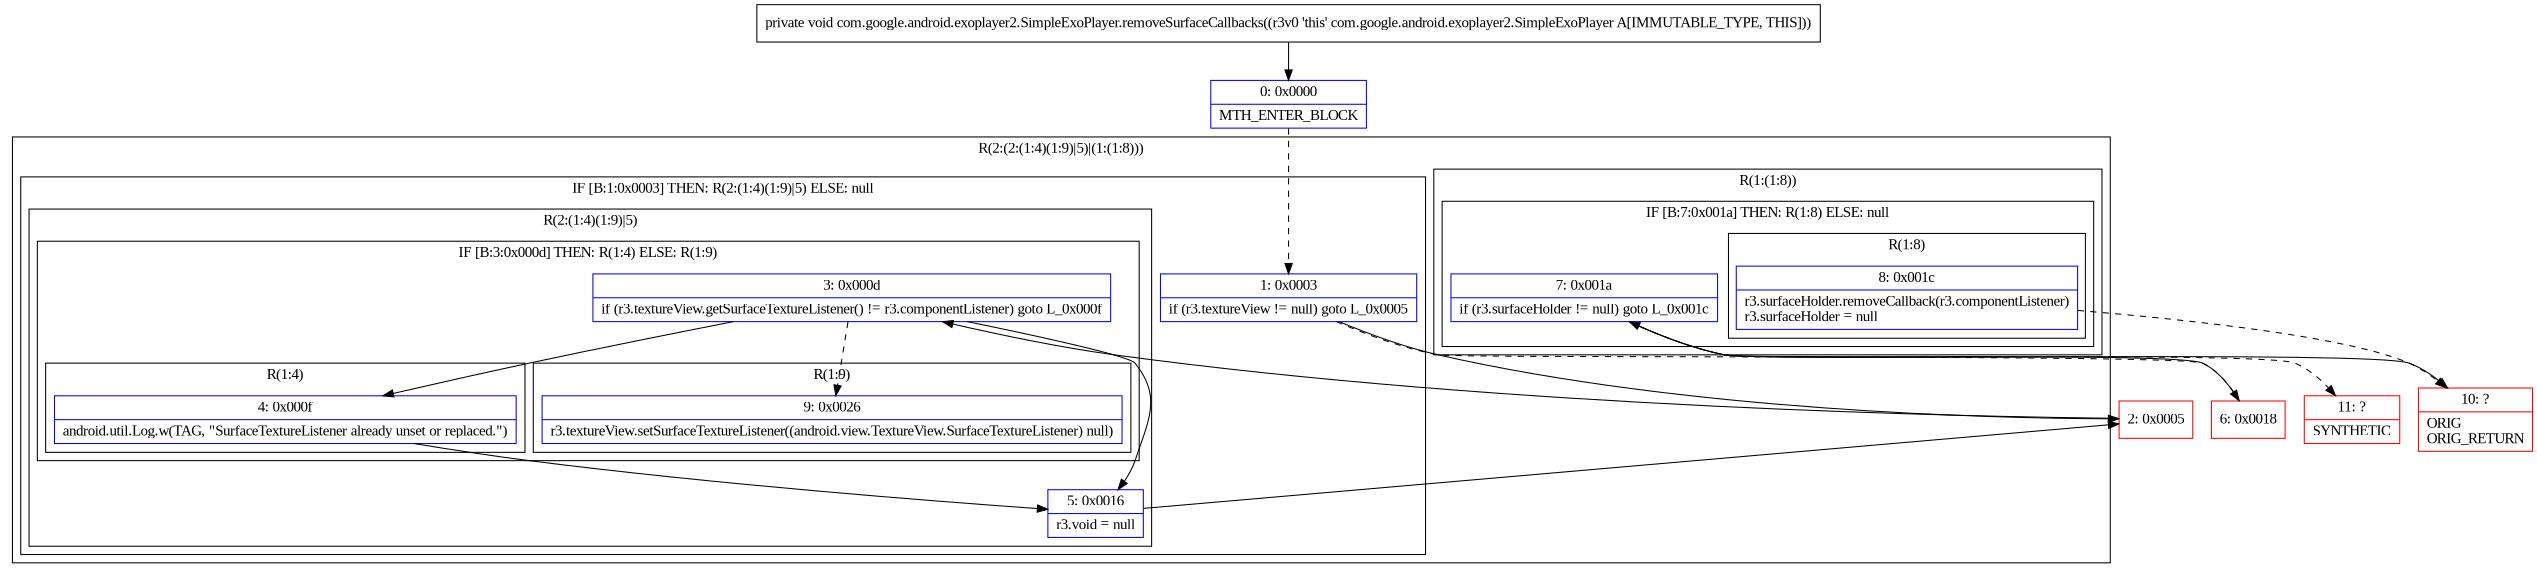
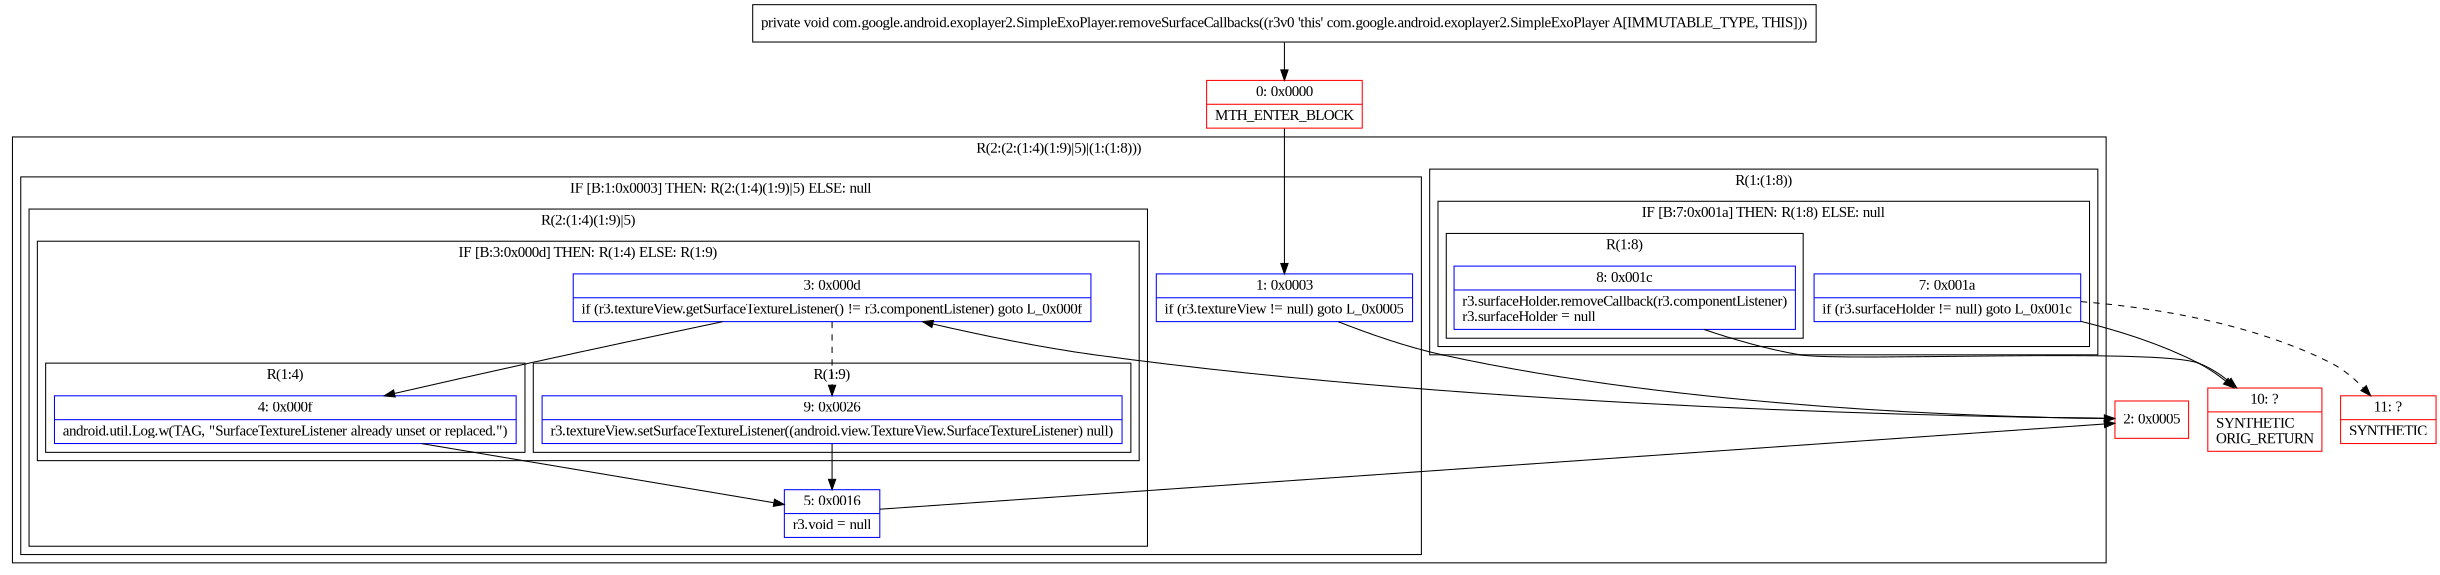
  digraph {
    fontname="Liberation Serif"
    node [color=blue fontname="Liberation Serif" shape=record]
    edge [fontname="Liberation Serif"]
    n1 [label="{4\:\ 0x000f|android.util.Log.w(TAG, \"SurfaceTextureListener already unset or replaced.\")\l}"]
    n2 [label="{9\:\ 0x0026|r3.textureView.setSurfaceTextureListener((android.view.TextureView.SurfaceTextureListener) null)\l}"]
    n3 [label="{3\:\ 0x000d|if (r3.textureView.getSurfaceTextureListener() != r3.componentListener) goto L_0x000f\l}"]
    n4 [label="{5\:\ 0x0016|r3.void = null\l}"]
    n5 [label="{1\:\ 0x0003|if (r3.textureView != null) goto L_0x0005\l}"]
    n6 [label="{8\:\ 0x001c|r3.surfaceHolder.removeCallback(r3.componentListener)\lr3.surfaceHolder = null\l}"]
    n7 [label="{7\:\ 0x001a|if (r3.surfaceHolder != null) goto L_0x001c\l}"]
    n8 [color=red label="{2\:\ 0x0005}"]
-   n9 [color=red label="{6\:\ 0x0018}"]
-   n10 [color=red label="{10\:\ ?|ORIG\lORIG_RETURN\l}"]
+   n10 [color=red label="{10\:\ ?|SYNTHETIC\lORIG_RETURN\l}"]
    n11 [color=red label="{11\:\ ?|SYNTHETIC\l}"]
-   n12 [label="{0\:\ 0x0000|MTH_ENTER_BLOCK\l}"]
+   n12 [color=red label="{0\:\ 0x0000|MTH_ENTER_BLOCK\l}"]
    n13 [label="{private void com.google.android.exoplayer2.SimpleExoPlayer.removeSurfaceCallbacks((r3v0 'this' com.google.android.exoplayer2.SimpleExoPlayer A[IMMUTABLE_TYPE, THIS])) }" color=""]
    subgraph cluster_1 {
      label="R(2:(2:(1:4)(1:9)|5)|(1:(1:8)))"
      subgraph cluster_2 {
        label="IF [B:1:0x0003] THEN: R(2:(1:4)(1:9)|5) ELSE: null"
        n5
        subgraph cluster_3 {
          label="R(2:(1:4)(1:9)|5)"
          n4
          subgraph cluster_4 {
            label="IF [B:3:0x000d] THEN: R(1:4) ELSE: R(1:9)"
            n3
            subgraph cluster_5 {
              label="R(1:4)"
              n1
            }
            subgraph cluster_6 {
              label="R(1:9)"
              n2
            }
          }
        }
      }
      subgraph cluster_7 {
        label="R(1:(1:8))"
        subgraph cluster_8 {
          label="IF [B:7:0x001a] THEN: R(1:8) ELSE: null"
          n7
          subgraph cluster_9 {
            label="R(1:8)"
            n6
          }
        }
      }
    }
    n1 -> n4
-   n3 -> n4
+   n2 -> n4
    n3 -> n1
    n3 -> n2 [style=dashed]
    n4 -> n8
    n5 -> n8
-   n5 -> n9 [style=dashed]
-   n6 -> n10 [style=dashed]
+   n6 -> n10
    n7 -> n10
    n7 -> n11 [style=dashed]
    n8 -> n3
-   n9 -> n7
-   n12 -> n5 [style=dashed]
+   n12 -> n5
    n13 -> n12
  }
